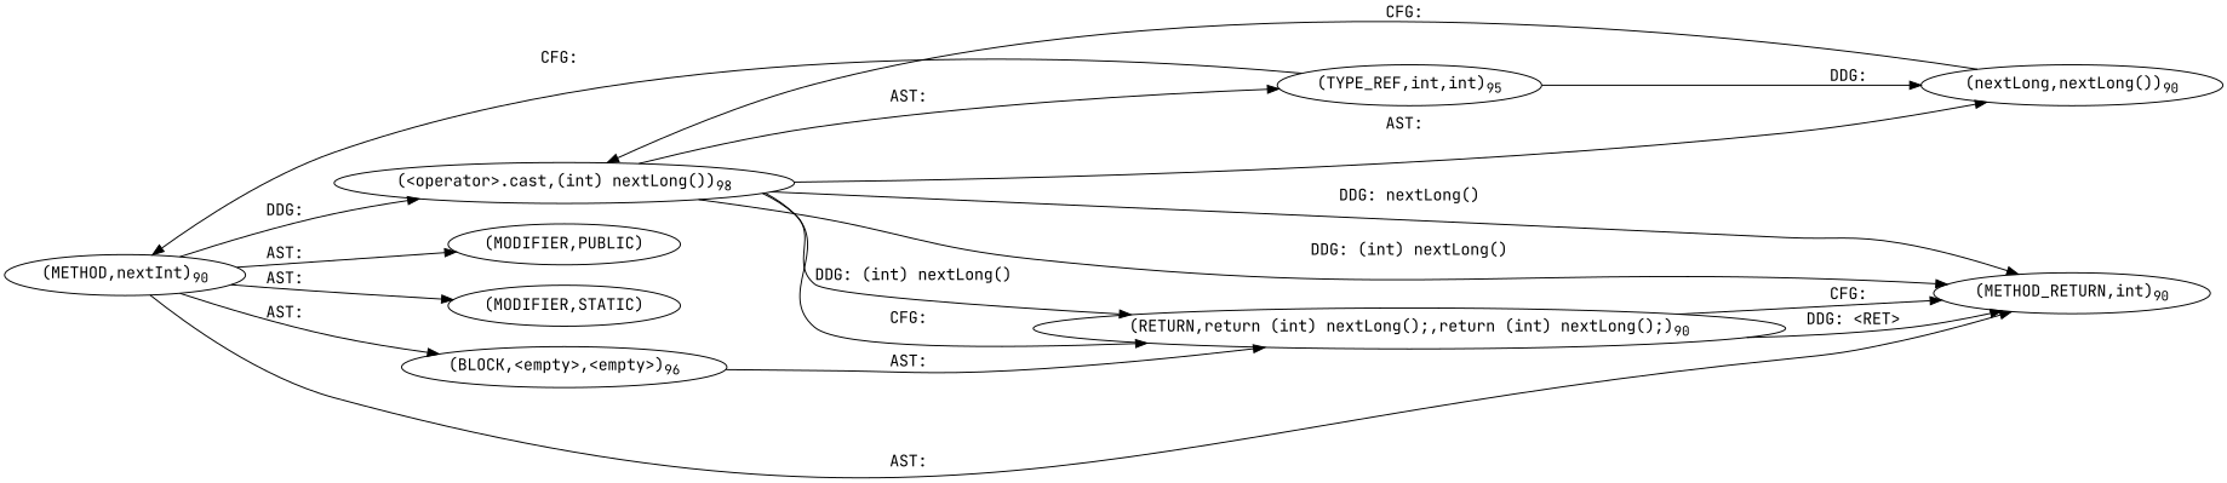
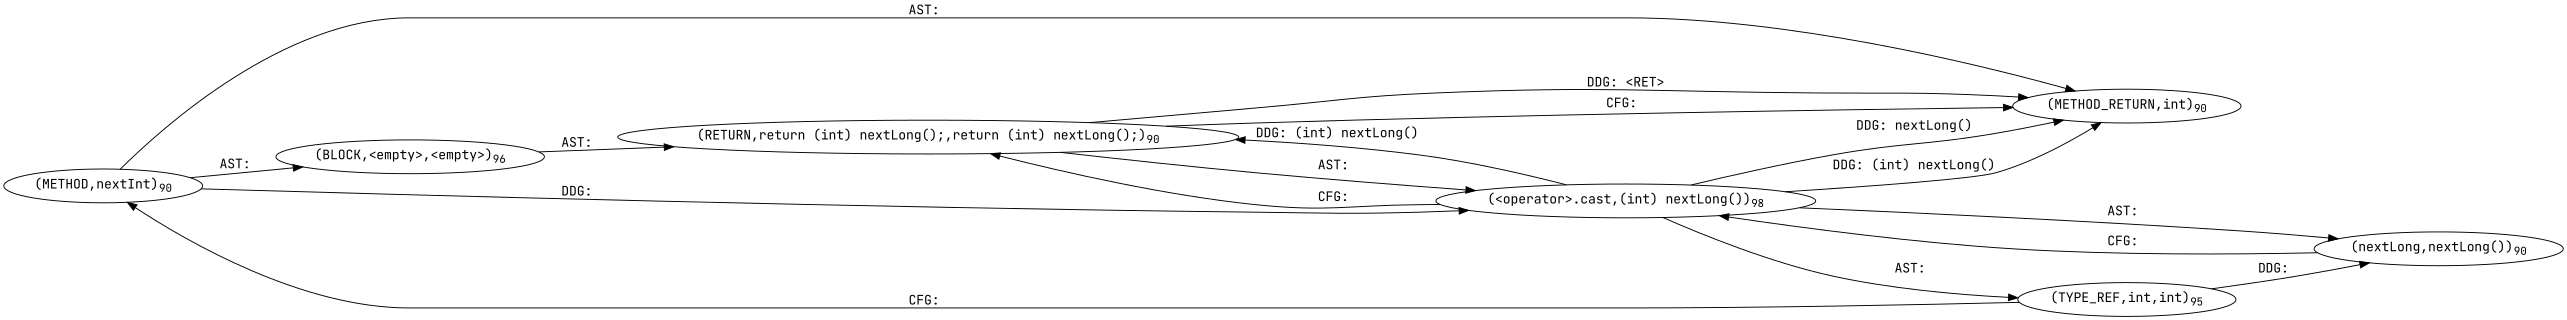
  digraph {
    fontname="JetBrains Mono"
    rankdir=LR
    node [fontname="JetBrains Mono"]
    edge [fontname="JetBrains Mono"]
    n1 [label=<(METHOD,nextInt)<SUB>90</SUB>>]
    n2 [label=<(BLOCK,&lt;empty&gt;,&lt;empty&gt;)<SUB>96</SUB>>]
    n3 [label=<(&lt;operator&gt;.cast,(int) nextLong())<SUB>98</SUB>>]
-   n4 [label=<(MODIFIER,PUBLIC)>]
-   n5 [label=<(MODIFIER,STATIC)>]
    n6 [label=<(METHOD_RETURN,int)<SUB>90</SUB>>]
    n7 [label=<(RETURN,return (int) nextLong();,return (int) nextLong();)<SUB>90</SUB>>]
    n8 [label=<(TYPE_REF,int,int)<SUB>95</SUB>>]
    n9 [label=<(nextLong,nextLong())<SUB>90</SUB>>]
    n1 -> n2 [label="AST: "]
    n1 -> n3 [label="DDG: "]
-   n1 -> n4 [label="AST: "]
-   n1 -> n5 [label="AST: "]
    n1 -> n6 [label="AST: "]
    n2 -> n7 [label="AST: "]
    n3 -> n6 [label="DDG: nextLong()"]
    n3 -> n6 [label="DDG: (int) nextLong()"]
    n3 -> n7 [label="CFG: "]
    n3 -> n7 [label="DDG: (int) nextLong()"]
    n3 -> n8 [label="AST: "]
    n3 -> n9 [label="AST: "]
+   n7 -> n3 [label="AST: "]
    n7 -> n6 [label="CFG: "]
    n7 -> n6 [label="DDG: &lt;RET&gt;"]
    n8 -> n1 [label="CFG: "]
    n8 -> n9 [label="DDG: "]
    n9 -> n3 [label="CFG: "]
  }
